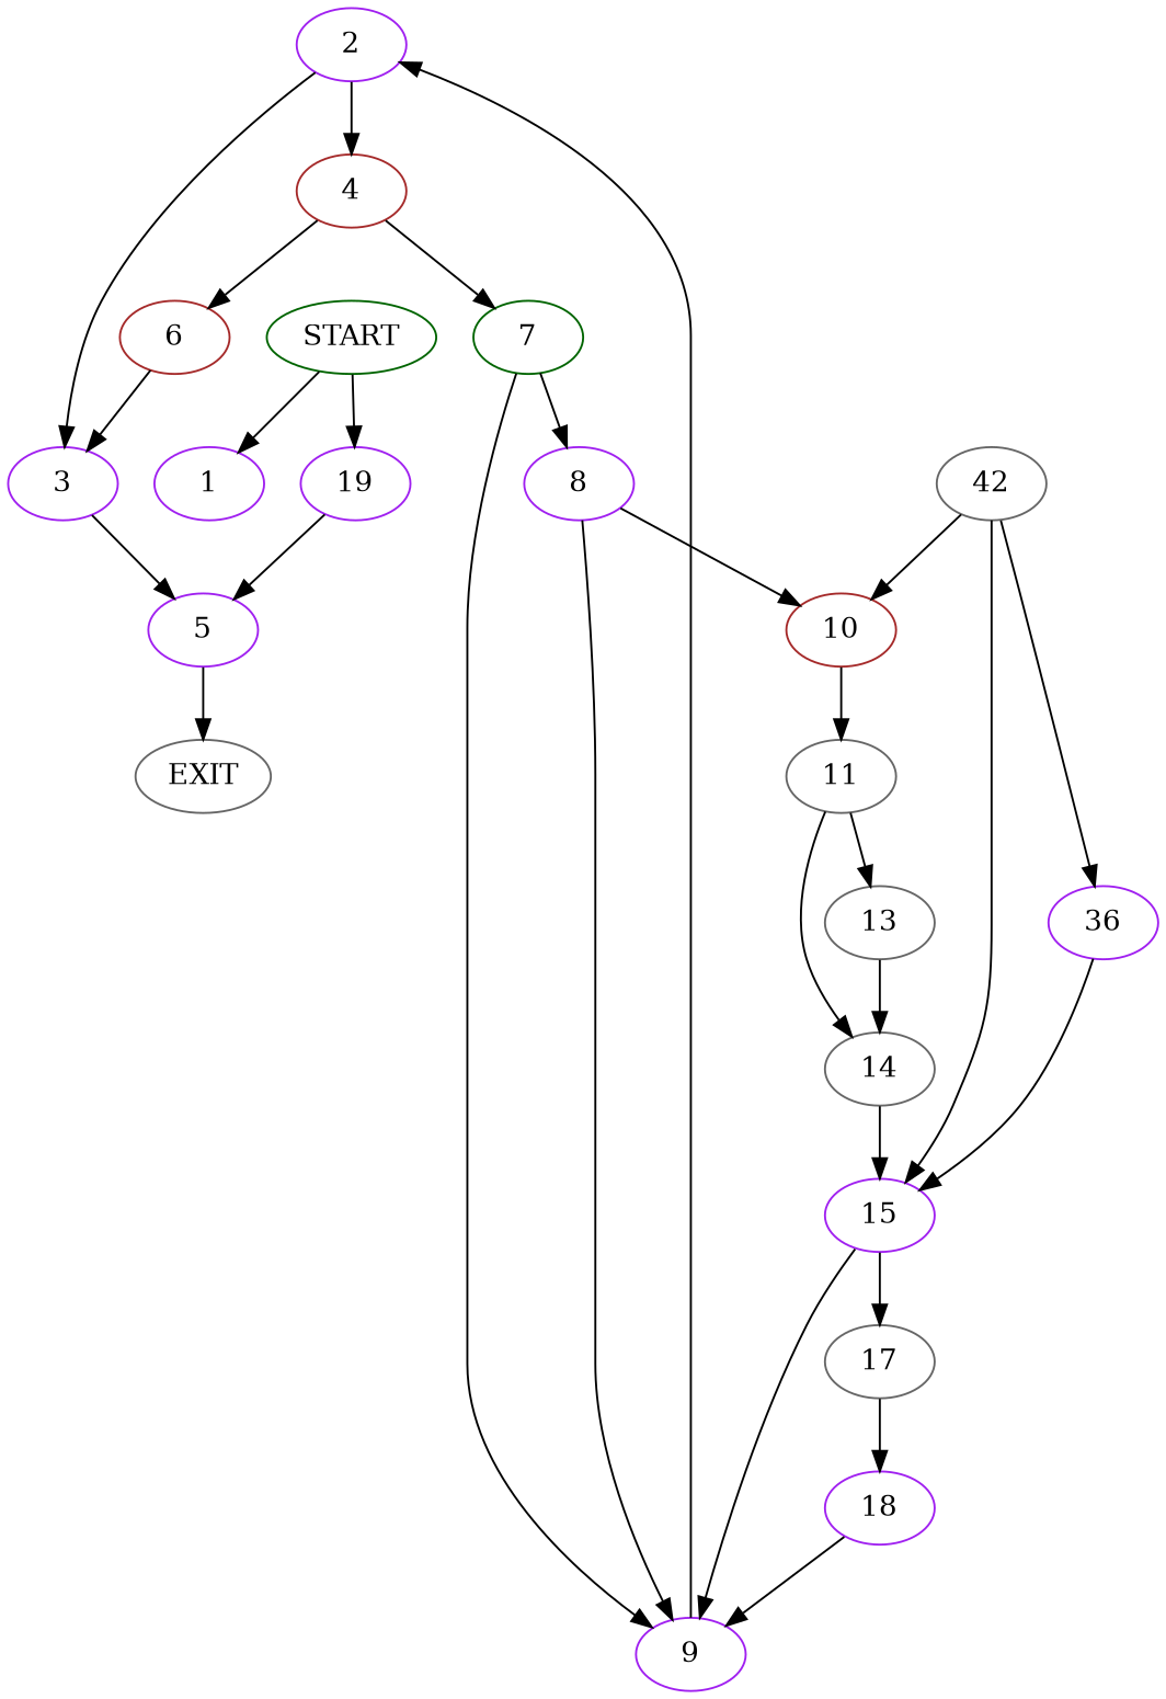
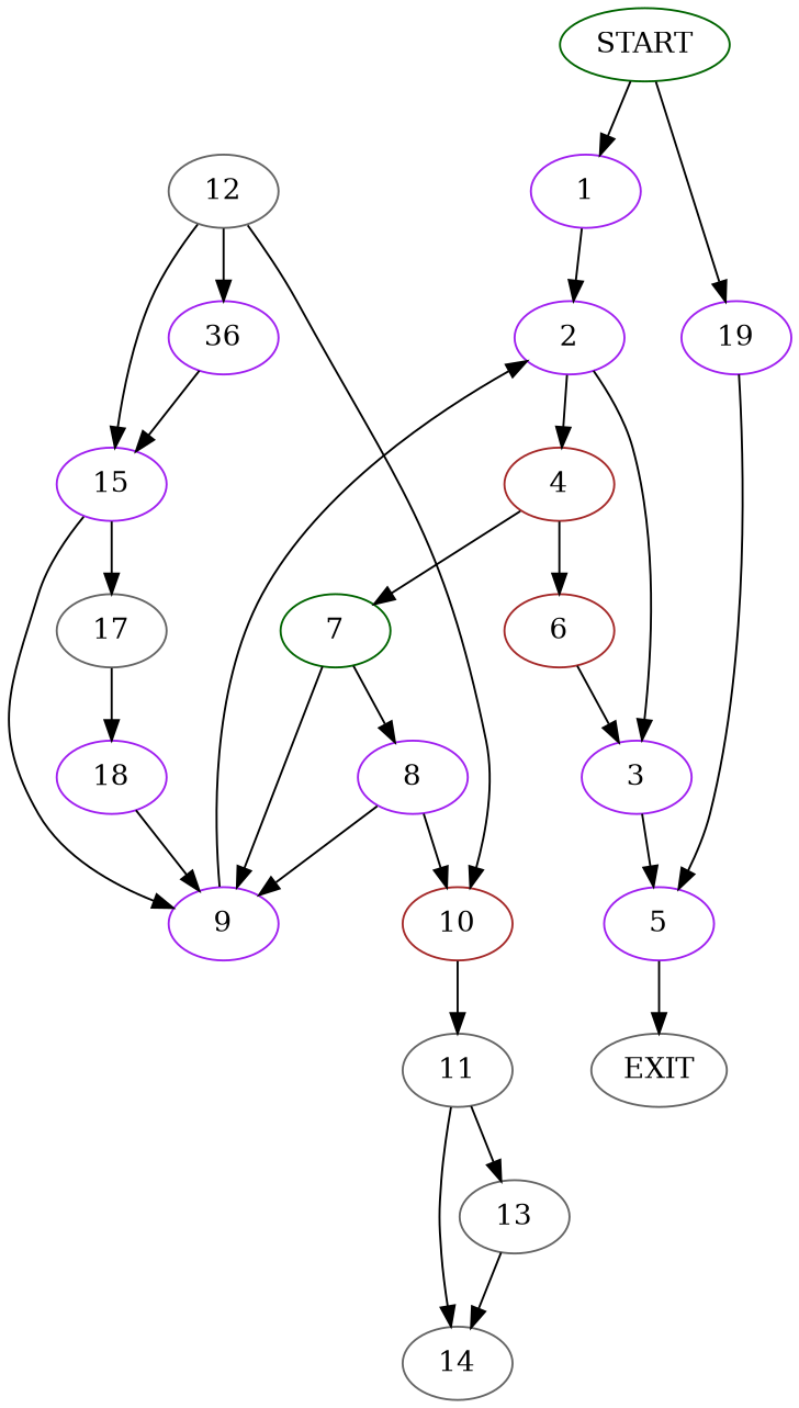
  digraph {
    node [color=purple]
    n1 [color=darkgreen label=START]
    1
    19
    2
    5
    n6 [color=gray40 label=EXIT]
    3
    4 [color=brown]
    6 [color=brown]
    7 [color=darkgreen]
    8
    9
    10 [color=brown]
    11 [color=gray40]
    13 [color=gray40]
    14 [color=gray40]
-   12 [color=gray40 label=42]
+   12 [color=gray40]
    15
    n19 [label=36]
    17 [color=gray40]
    18
    n1 -> 1
    n1 -> 19
+   1 -> 2
    19 -> 5
    2 -> 3
    2 -> 4
    5 -> n6
    3 -> 5
    4 -> 6
    4 -> 7
    6 -> 3
    7 -> 8
    7 -> 9
    8 -> 9
    8 -> 10
    9 -> 2
    10 -> 11
    11 -> 13
    11 -> 14
    13 -> 14
-   14 -> 15
    12 -> 10
    12 -> 15
    12 -> n19
    15 -> 9
    15 -> 17
    n19 -> 15
    17 -> 18
    18 -> 9
  }
